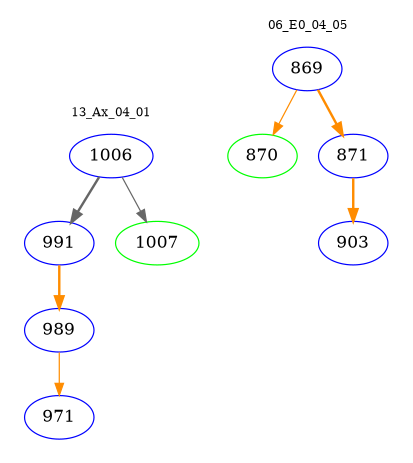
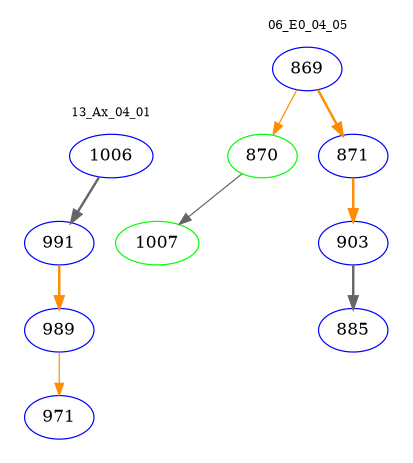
  digraph {
    node [color=blue]
    edge [color=darkorange style=bold]
    n1 [label=1006]
    n2 [label=991]
    n3 [color=green label=1007]
    n4 [label=989]
    n5 [label=971]
    n6 [label=869]
    n7 [color=green label=870]
    n8 [label=871]
    n9 [label=903]
+   n10 [label=885]
    subgraph cluster_1 {
      color=white
      fontsize=10
      label="13_Ax_04_01"
      n1
      n2
      n3
      n4
      n5
    }
    subgraph cluster_2 {
      color=white
      fontsize=10
      label="06_E0_04_05"
      n6
      n7
      n8
      n9
+     n10
    }
    n1 -> n2 [color=gray40]
-   n1 -> n3 [color=gray40 style=solid]
+   n7 -> n3 [color=gray40 style=solid]
    n2 -> n4
    n4 -> n5 [style=solid]
    n6 -> n7 [style=solid]
    n6 -> n8
    n8 -> n9
+   n9 -> n10 [color=gray40]
  }
